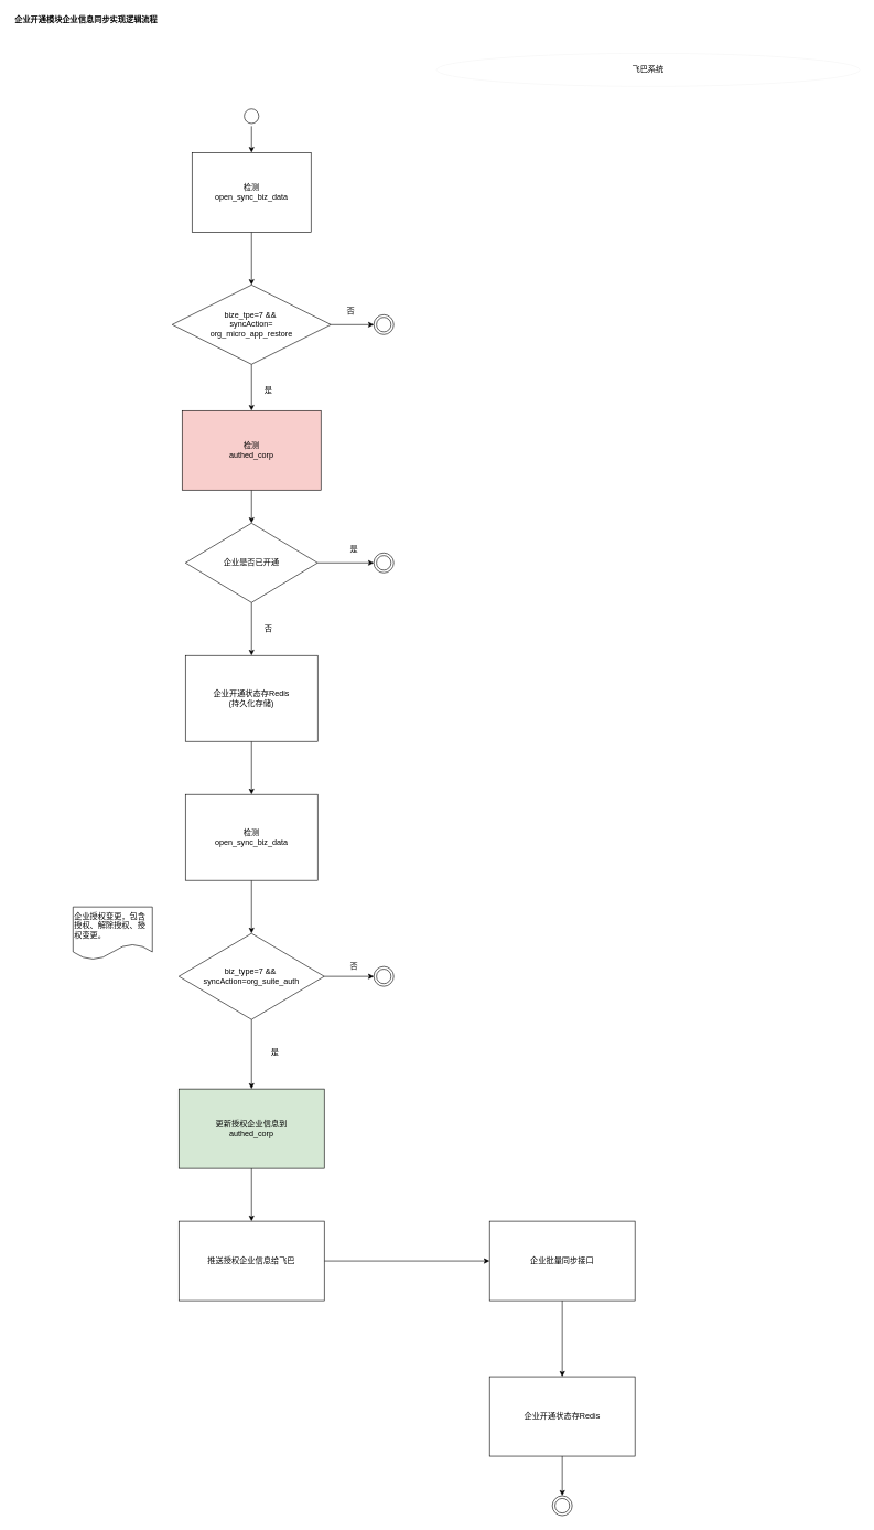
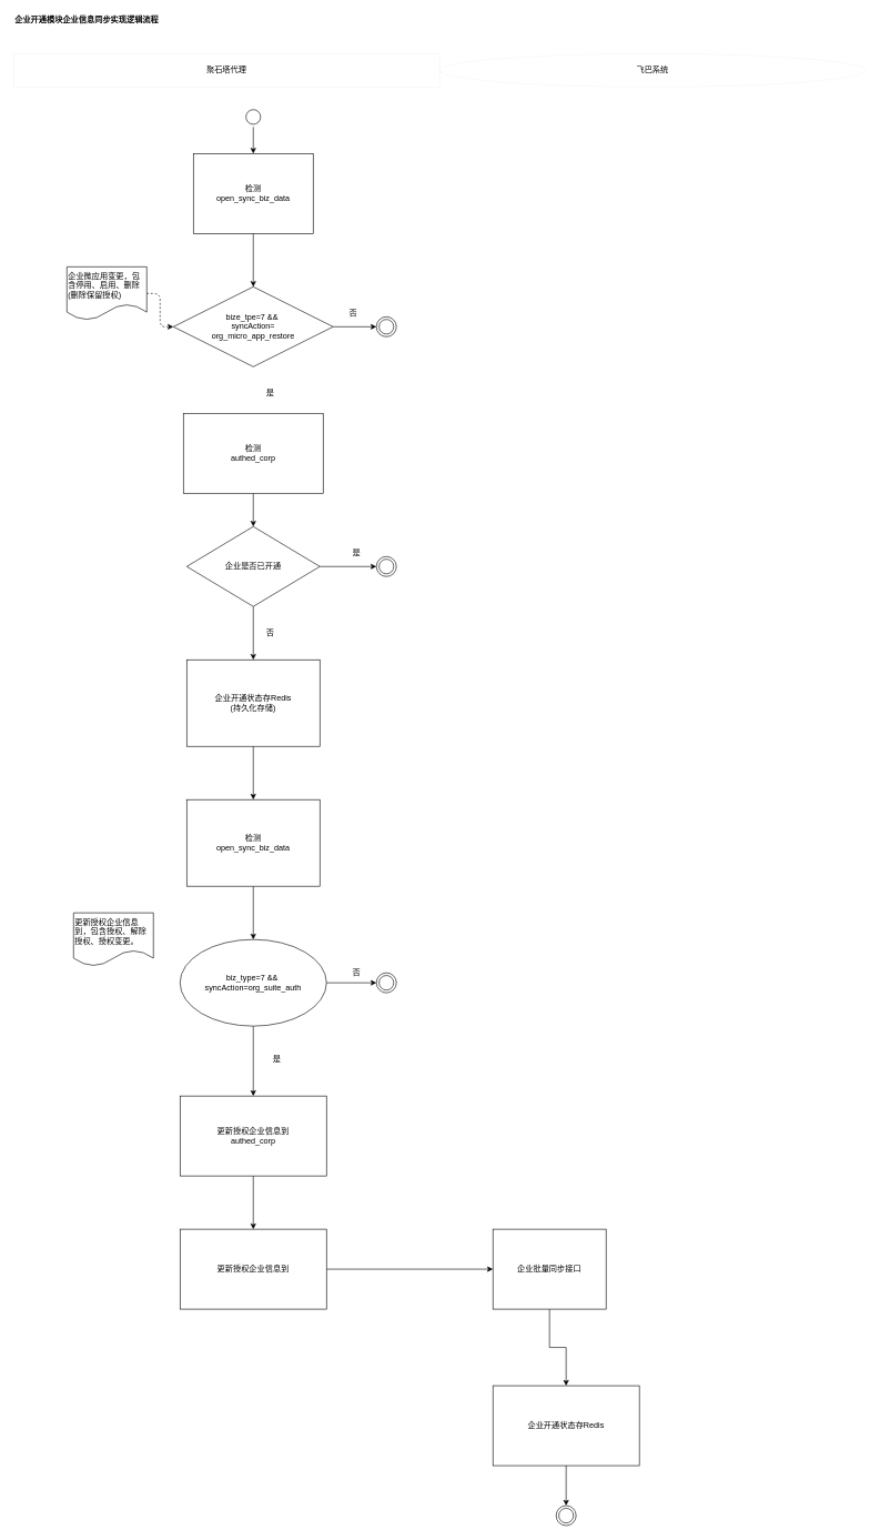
  <mxCell id="0" />
  <mxCell id="1" parent="0" />
  <mxCell id="2" value="飞巴系统" style="ellipse;whiteSpace=wrap;html=1;opacity=5;" vertex="1" parent="1"><mxGeometry x="660" y="80" width="640" height="50" as="geometry" /></mxCell>
+ <mxCell id="3" value="聚石塔代理" style="rounded=0;whiteSpace=wrap;html=1;opacity=5;" vertex="1" parent="1"><mxGeometry x="20" y="80" width="640" height="50" as="geometry" /></mxCell>
  <mxCell id="4" value="&lt;b&gt;企业开通模块企业信息同步实现逻辑流程&lt;/b&gt;" style="text;html=1;strokeColor=none;fillColor=none;align=left;verticalAlign=middle;whiteSpace=wrap;" parent="1" vertex="1"><mxGeometry x="20" y="20" width="240" height="20" as="geometry" /></mxCell>
  <mxCell id="5" value="" style="edgeStyle=orthogonalEdgeStyle;orthogonalLoop=1;jettySize=auto;html=1;" parent="1" source="6" target="9" edge="1"><mxGeometry relative="1" as="geometry" /></mxCell>
  <mxCell id="6" value="检测&lt;br&gt;open_sync_biz_data" style="whiteSpace=wrap;html=1;" parent="1" vertex="1"><mxGeometry x="290" y="230" width="180" height="120" as="geometry" /></mxCell>
  <mxCell id="7" value="" style="edgeStyle=orthogonalEdgeStyle;orthogonalLoop=1;jettySize=auto;html=1;" parent="1" source="9" target="25" edge="1"><mxGeometry relative="1" as="geometry" /></mxCell>
- <mxCell id="8" value="" style="edgeStyle=orthogonalEdgeStyle;rounded=0;orthogonalLoop=1;jettySize=auto;html=1;startArrow=none;startFill=0;endArrow=classic;endFill=1;" edge="1" parent="1" source="9" target="42"><mxGeometry relative="1" as="geometry" /></mxCell>
  <mxCell id="9" value="&lt;span&gt;bize_tpe=7&amp;nbsp;&lt;/span&gt;&lt;span&gt;&amp;amp;&amp;amp;&amp;nbsp;&lt;/span&gt;&lt;br&gt;&lt;span&gt;syncAction=&lt;br&gt;&lt;/span&gt;&lt;span&gt;org_micro_app_restore&lt;/span&gt;" style="rhombus;whiteSpace=wrap;html=1;align=center;" parent="1" vertex="1"><mxGeometry x="260" y="430" width="240" height="120" as="geometry" /></mxCell>
  <mxCell id="10" value="" style="edgeStyle=orthogonalEdgeStyle;orthogonalLoop=1;jettySize=auto;html=1;" parent="1" source="11" target="14" edge="1"><mxGeometry relative="1" as="geometry" /></mxCell>
  <mxCell id="11" value="检测&lt;br&gt;open_sync_biz_data" style="whiteSpace=wrap;html=1;" parent="1" vertex="1"><mxGeometry x="280" y="1200" width="200" height="130" as="geometry" /></mxCell>
  <mxCell id="12" value="" style="edgeStyle=orthogonalEdgeStyle;orthogonalLoop=1;jettySize=auto;html=1;" parent="1" source="14" target="30" edge="1"><mxGeometry relative="1" as="geometry" /></mxCell>
  <mxCell id="13" value="" style="edgeStyle=orthogonalEdgeStyle;orthogonalLoop=1;jettySize=auto;html=1;" parent="1" source="14" target="31" edge="1"><mxGeometry relative="1" as="geometry" /></mxCell>
- <mxCell id="14" value="&lt;div&gt;biz_type=7 &amp;amp;&amp;amp;&amp;nbsp;&lt;/div&gt;&lt;div&gt;syncAction=org_suite_auth&lt;/div&gt;" style="rhombus;whiteSpace=wrap;html=1;" parent="1" vertex="1"><mxGeometry x="270" y="1410" width="220" height="130" as="geometry" /></mxCell>
- <mxCell id="17" value="&lt;span&gt;企业授权变更，包含授权、解除授权、授权变更。&lt;/span&gt;" style="shape=document;whiteSpace=wrap;html=1;boundedLbl=1;align=left;" parent="1" vertex="1"><mxGeometry x="110" y="1370" width="120" height="80" as="geometry" /></mxCell>
+ <mxCell id="14" value="&lt;div&gt;biz_type=7 &amp;amp;&amp;amp;&amp;nbsp;&lt;/div&gt;&lt;div&gt;syncAction=org_suite_auth&lt;/div&gt;" style="ellipse;whiteSpace=wrap;html=1;" parent="1" vertex="1"><mxGeometry x="270" y="1410" width="220" height="130" as="geometry" /></mxCell>
+ <mxCell id="15" value="" style="edgeStyle=orthogonalEdgeStyle;orthogonalLoop=1;jettySize=auto;html=1;dashed=1;" parent="1" source="16" target="9" edge="1"><mxGeometry relative="1" as="geometry" /></mxCell>
+ <mxCell id="16" value="&lt;span&gt;企业微应用变更，包含停用、&lt;/span&gt;&lt;span&gt;启用、删除(删除保留授权)&lt;/span&gt;" style="shape=document;whiteSpace=wrap;html=1;boundedLbl=1;align=left;" parent="1" vertex="1"><mxGeometry x="100" y="400" width="120" height="80" as="geometry" /></mxCell>
+ <mxCell id="17" value="&lt;span&gt;更新授权企业信息到，包含授权、解除授权、授权变更。&lt;/span&gt;" style="shape=document;whiteSpace=wrap;html=1;boundedLbl=1;align=left;" parent="1" vertex="1"><mxGeometry x="110" y="1370" width="120" height="80" as="geometry" /></mxCell>
  <mxCell id="18" value="" style="edgeStyle=orthogonalEdgeStyle;orthogonalLoop=1;jettySize=auto;html=1;" parent="1" source="20" target="27" edge="1"><mxGeometry relative="1" as="geometry" /></mxCell>
  <mxCell id="19" value="" style="edgeStyle=orthogonalEdgeStyle;rounded=0;orthogonalLoop=1;jettySize=auto;html=1;startArrow=none;startFill=0;endArrow=classic;endFill=1;" edge="1" parent="1" source="20" target="44"><mxGeometry relative="1" as="geometry" /></mxCell>
  <mxCell id="20" value="&lt;span&gt;企业是否已开通&lt;/span&gt;" style="rhombus;whiteSpace=wrap;html=1;" parent="1" vertex="1"><mxGeometry x="280" y="790" width="200" height="120" as="geometry" /></mxCell>
  <mxCell id="21" value="是" style="text;html=1;align=center;verticalAlign=middle;resizable=0;points=[];autosize=1;" parent="1" vertex="1"><mxGeometry x="390" y="580" width="30" height="20" as="geometry" /></mxCell>
  <mxCell id="22" value="否" style="text;html=1;align=center;verticalAlign=middle;resizable=0;points=[];autosize=1;" parent="1" vertex="1"><mxGeometry x="390" y="940" width="30" height="20" as="geometry" /></mxCell>
  <mxCell id="23" value="" style="edgeStyle=orthogonalEdgeStyle;orthogonalLoop=1;jettySize=auto;html=1;" parent="1" source="24" target="6" edge="1"><mxGeometry relative="1" as="geometry" /></mxCell>
  <mxCell id="24" value="" style="ellipse;html=1;shape=startState;" parent="1" vertex="1"><mxGeometry x="365" y="160" width="30" height="30" as="geometry" /></mxCell>
  <mxCell id="25" value="" style="ellipse;html=1;shape=endState;" parent="1" vertex="1"><mxGeometry x="565" y="475" width="30" height="30" as="geometry" /></mxCell>
  <mxCell id="26" value="否" style="text;html=1;align=center;verticalAlign=middle;resizable=0;points=[];autosize=1;" parent="1" vertex="1"><mxGeometry x="515" y="460" width="30" height="20" as="geometry" /></mxCell>
  <mxCell id="27" value="" style="ellipse;html=1;shape=endState;" parent="1" vertex="1"><mxGeometry x="565" y="835" width="30" height="30" as="geometry" /></mxCell>
  <mxCell id="28" value="是" style="text;html=1;align=center;verticalAlign=middle;resizable=0;points=[];autosize=1;" parent="1" vertex="1"><mxGeometry x="520" y="820" width="30" height="20" as="geometry" /></mxCell>
  <mxCell id="29" value="" style="edgeStyle=orthogonalEdgeStyle;rounded=0;orthogonalLoop=1;jettySize=auto;html=1;" edge="1" parent="1" source="30" target="35"><mxGeometry relative="1" as="geometry" /></mxCell>
- <mxCell id="30" value="更新授权企业信息到&lt;br&gt;&lt;div&gt;&lt;span&gt;authed_corp&lt;/span&gt;&lt;/div&gt;" style="whiteSpace=wrap;html=1;fillColor=#d5e8d4;" parent="1" vertex="1"><mxGeometry x="270" y="1645" width="220" height="120" as="geometry" /></mxCell>
+ <mxCell id="30" value="更新授权企业信息到&lt;br&gt;&lt;div&gt;&lt;span&gt;authed_corp&lt;/span&gt;&lt;/div&gt;" style="whiteSpace=wrap;html=1;" parent="1" vertex="1"><mxGeometry x="270" y="1645" width="220" height="120" as="geometry" /></mxCell>
  <mxCell id="31" value="" style="ellipse;html=1;shape=endState;" parent="1" vertex="1"><mxGeometry x="565" y="1460" width="30" height="30" as="geometry" /></mxCell>
  <mxCell id="32" value="是" style="text;html=1;align=center;verticalAlign=middle;resizable=0;points=[];autosize=1;" vertex="1" parent="1"><mxGeometry x="400" y="1580" width="30" height="20" as="geometry" /></mxCell>
  <mxCell id="33" value="否" style="text;html=1;align=center;verticalAlign=middle;resizable=0;points=[];autosize=1;" vertex="1" parent="1"><mxGeometry x="520" y="1450" width="30" height="20" as="geometry" /></mxCell>
  <mxCell id="34" value="" style="edgeStyle=orthogonalEdgeStyle;rounded=0;orthogonalLoop=1;jettySize=auto;html=1;" edge="1" parent="1" source="35" target="37"><mxGeometry relative="1" as="geometry" /></mxCell>
- <mxCell id="35" value="推送授权企业信息给飞巴" style="whiteSpace=wrap;html=1;" vertex="1" parent="1"><mxGeometry x="270" y="1845" width="220" height="120" as="geometry" /></mxCell>
+ <mxCell id="35" value="更新授权企业信息到" style="whiteSpace=wrap;html=1;" vertex="1" parent="1"><mxGeometry x="270" y="1845" width="220" height="120" as="geometry" /></mxCell>
  <mxCell id="36" value="" style="edgeStyle=orthogonalEdgeStyle;rounded=0;orthogonalLoop=1;jettySize=auto;html=1;" edge="1" parent="1" source="37" target="39"><mxGeometry relative="1" as="geometry" /></mxCell>
- <mxCell id="37" value="企业批量同步接口" style="whiteSpace=wrap;html=1;" vertex="1" parent="1"><mxGeometry x="740" y="1845" width="220" height="120" as="geometry" /></mxCell>
+ <mxCell id="37" value="企业批量同步接口" style="whiteSpace=wrap;html=1;" vertex="1" parent="1"><mxGeometry x="740" y="1845" width="170" height="120" as="geometry" /></mxCell>
  <mxCell id="38" value="" style="edgeStyle=orthogonalEdgeStyle;rounded=0;orthogonalLoop=1;jettySize=auto;html=1;" edge="1" parent="1" source="39" target="40"><mxGeometry relative="1" as="geometry" /></mxCell>
  <mxCell id="39" value="企业开通状态存Redis" style="whiteSpace=wrap;html=1;" vertex="1" parent="1"><mxGeometry x="740" y="2080" width="220" height="120" as="geometry" /></mxCell>
  <mxCell id="40" value="" style="ellipse;html=1;shape=endState;" vertex="1" parent="1"><mxGeometry x="835" y="2260" width="30" height="30" as="geometry" /></mxCell>
  <mxCell id="41" value="" style="edgeStyle=orthogonalEdgeStyle;rounded=0;orthogonalLoop=1;jettySize=auto;html=1;startArrow=none;startFill=0;endArrow=classic;endFill=1;" edge="1" parent="1" source="42" target="20"><mxGeometry relative="1" as="geometry" /></mxCell>
- <mxCell id="42" value="&lt;span&gt;检测&lt;/span&gt;&lt;br&gt;&lt;span&gt;authed_corp&lt;/span&gt;" style="whiteSpace=wrap;html=1;fillColor=#f8cecc;" vertex="1" parent="1"><mxGeometry x="275" y="620" width="210" height="120" as="geometry" /></mxCell>
+ <mxCell id="42" value="&lt;span&gt;检测&lt;/span&gt;&lt;br&gt;&lt;span&gt;authed_corp&lt;/span&gt;" style="whiteSpace=wrap;html=1;" vertex="1" parent="1"><mxGeometry x="275" y="620" width="210" height="120" as="geometry" /></mxCell>
  <mxCell id="43" value="" style="edgeStyle=orthogonalEdgeStyle;rounded=0;orthogonalLoop=1;jettySize=auto;html=1;startArrow=none;startFill=0;endArrow=classic;endFill=1;" edge="1" parent="1" source="44" target="11"><mxGeometry relative="1" as="geometry" /></mxCell>
  <mxCell id="44" value="企业开通状态存Redis&lt;br&gt;(持久化存储)" style="whiteSpace=wrap;html=1;" vertex="1" parent="1"><mxGeometry x="280" y="990" width="200" height="130" as="geometry" /></mxCell>
